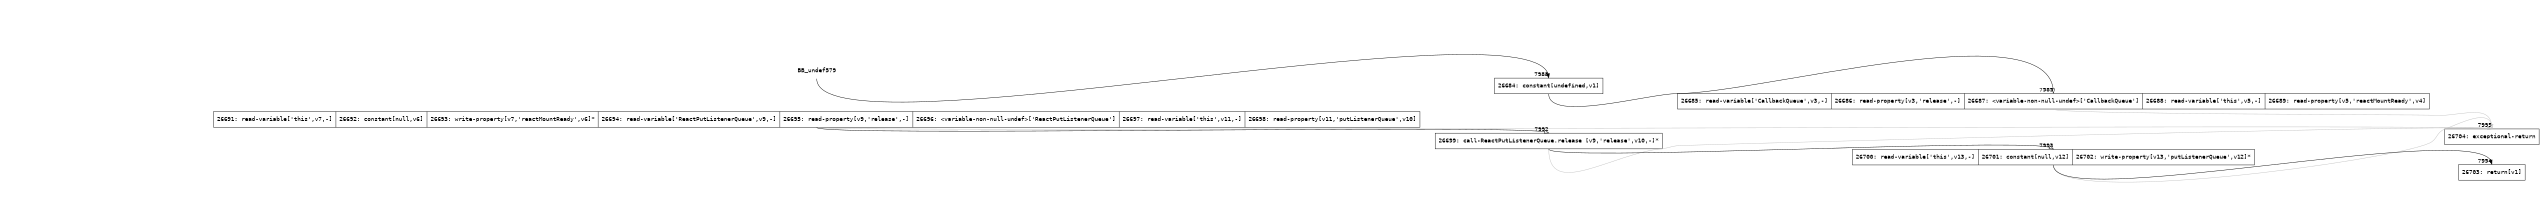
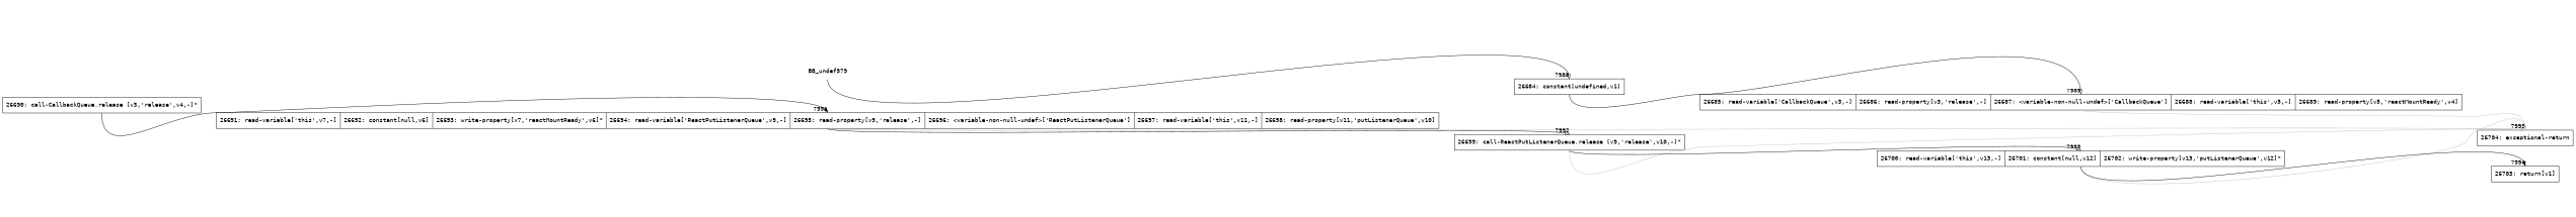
  digraph {
    fontname="DejaVu Sans Mono"
    rankdir=LR
    node [fontname="DejaVu Sans Mono" shape=record]
    edge [arrowhead=onormal fontname="DejaVu Sans Mono" headport=n tailport=s]
    n1 [label=BB_undef579 shape=none]
    n2 [label="{26684: constant[undefined,v1]}"]
    n3 [label="{26685: read-variable['CallbackQueue',v3,-]|26686: read-property[v3,'release',-]|26687: \<variable-non-null-undef\>['CallbackQueue']|26688: read-variable['this',v5,-]|26689: read-property[v5,'reactMountReady',v4]}"]
    n4 [label="{26704: exceptional-return}"]
+   n5 [label="{26690: call-CallbackQueue.release [v3,'release',v4,-]*}"]
    n6 [label="{26691: read-variable['this',v7,-]|26692: constant[null,v6]|26693: write-property[v7,'reactMountReady',v6]*|26694: read-variable['ReactPutListenerQueue',v9,-]|26695: read-property[v9,'release',-]|26696: \<variable-non-null-undef\>['ReactPutListenerQueue']|26697: read-variable['this',v11,-]|26698: read-property[v11,'putListenerQueue',v10]}"]
    n7 [label="{26699: call-ReactPutListenerQueue.release [v9,'release',v10,-]*}"]
    n8 [label="{26700: read-variable['this',v13,-]|26701: constant[null,v12]|26702: write-property[v13,'putListenerQueue',v12]*}"]
    n9 [label="{26703: return[v1]}"]
-   n1 -> n2 [arrowhead=normal headlabel="    7988"]
+   n1 -> n2 [headlabel="    7988"]
    n2 -> n3 [headlabel="      7989"]
    n3 -> n4 [color=gray headlabel="      7995"]
+   n5 -> n6 [arrowhead=normal headlabel="      7991"]
    n6 -> n4 [color=gray]
    n6 -> n7 [headlabel="      7992"]
    n7 -> n4 [arrowhead=normal color=gray]
    n7 -> n8 [headlabel="      7993"]
    n8 -> n4 [color=gray]
    n8 -> n9 [arrowhead=normal headlabel="      7994"]
  }
